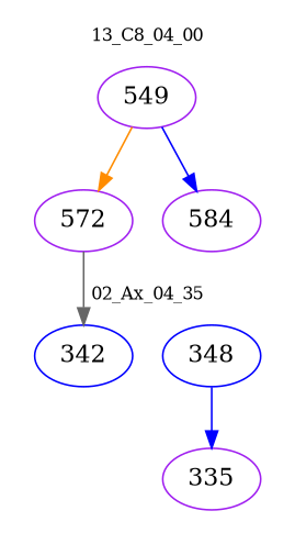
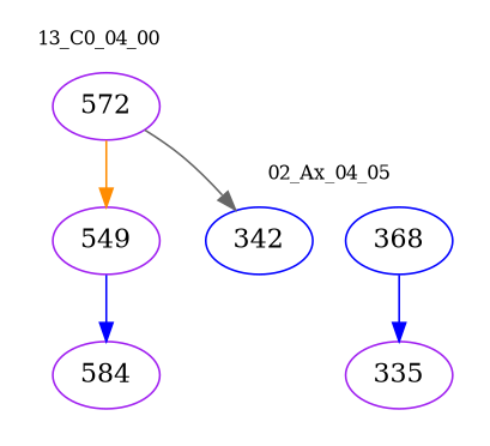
  digraph {
    node [color=purple]
    edge [color=blue]
-   n1 [color=blue label=348]
+   n1 [color=blue label=368]
    n2 [label=335]
    n3 [color=blue label=342]
    n4 [label=572]
    n5 [label=549]
    n6 [label=584]
    subgraph cluster_1 {
      color=white
      fontsize=10
-     label="02_Ax_04_35"
+     label="02_Ax_04_05"
      n1
      n2
      n3
    }
    subgraph cluster_2 {
      color=white
      fontsize=10
-     label="13_C8_04_00"
+     label="13_C0_04_00"
      n4
      n5
      n6
    }
    n1 -> n2
    n4 -> n3 [color=gray40]
-   n5 -> n4 [color=darkorange]
+   n4 -> n5 [color=darkorange]
    n5 -> n6
  }
